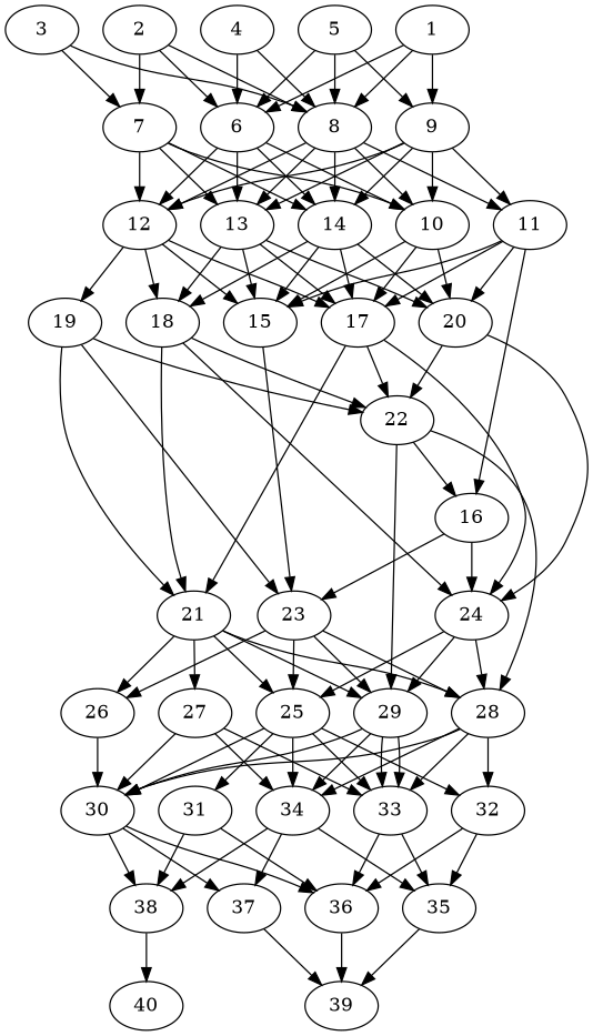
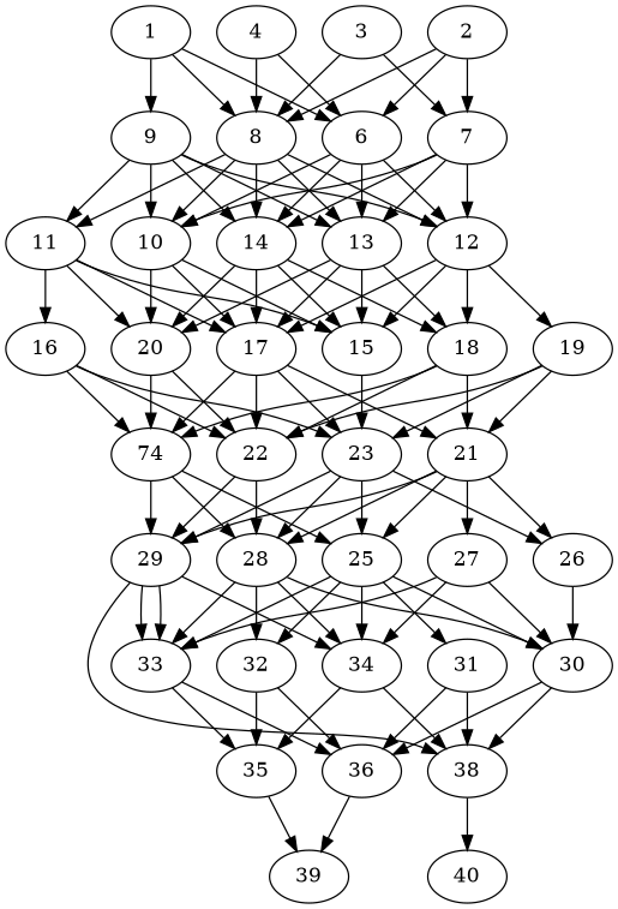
  digraph {
    node [alpha=0.06]
    1 [alpha=0.13 expect_size=6288384]
    6 [alpha=0.08 expect_size=49115136]
    8 [alpha=0.05 expect_size=31250432]
    9 [expect_size=51719168]
    10 [expect_size=20714496]
    12 [alpha=0.02 expect_size=19814400]
    13 [expect_size=34076672]
    14 [alpha=0.09 expect_size=12999680]
    11 [alpha=0.16 expect_size=35881984]
    15 [alpha=0.09 expect_size=6243328]
    17 [alpha=0.07 expect_size=23440384]
    20 [alpha=0.03 expect_size=5676032]
    18 [alpha=0.14 expect_size=25750528]
    19 [alpha=0.14 expect_size=37813248]
    16 [expect_size=50656256]
    2 [expect_size=29770752]
    7 [alpha=0.01 expect_size=12602368]
    3 [alpha=0.11 expect_size=40617984]
    4 [alpha=0.17 expect_size=44248064]
-   5 [alpha=0.19 expect_size=32362496]
    23 [alpha=0.07 expect_size=16856064]
    22 [alpha=0.12 expect_size=12462080]
-   24 [alpha=0.18 expect_size=30337024]
+   24 [alpha=0.18 expect_size=30337024 label=74]
    21 [alpha=0.12 expect_size=20807680]
    25 [alpha=0.01 expect_size=5346304]
    26 [alpha=0.02 expect_size=25428992]
    28 [alpha=0.02 expect_size=8697856]
    29 [alpha=0.17 expect_size=42551296]
    27 [expect_size=39644160]
    30 [alpha=0.19 expect_size=29070336]
    31 [alpha=0.13 expect_size=36443136]
    32 [alpha=0.14 expect_size=18529280]
    33 [alpha=0.07 expect_size=47042560]
    34 [alpha=0.04 expect_size=15801344]
    36 [alpha=0.16 expect_size=12564480]
-   37 [alpha=0.00 expect_size=17188864]
    38 [alpha=0.13 expect_size=32232448]
    35 [alpha=0.00 expect_size=10996736]
    39 [alpha=0.19 expect_size=36514816]
    40 [alpha=0.05 expect_size=29329408]
    1 -> 6
    1 -> 8
    1 -> 9
    6 -> 10
    6 -> 12
    6 -> 13
    6 -> 14
    8 -> 10
    8 -> 12
    8 -> 13
    8 -> 14
    8 -> 11
    9 -> 10
    9 -> 12
    9 -> 13
    9 -> 14
    9 -> 11
    10 -> 15
    10 -> 17
    10 -> 20
    12 -> 15
    12 -> 17
    12 -> 18
    12 -> 19
    13 -> 15
    13 -> 17
    13 -> 20
    13 -> 18
    14 -> 15
    14 -> 17
    14 -> 20
    14 -> 18
    11 -> 15
    11 -> 17
    11 -> 20
    11 -> 16
    15 -> 23
+   17 -> 23
    17 -> 22
    17 -> 24
    17 -> 21
    20 -> 22
    20 -> 24
    18 -> 22
    18 -> 24
    18 -> 21
    19 -> 23
    19 -> 22
    19 -> 21
    16 -> 23
-   22 -> 16
+   16 -> 22
    16 -> 24
    2 -> 6
    2 -> 8
    2 -> 7
    7 -> 10
    7 -> 12
    7 -> 13
    7 -> 14
    3 -> 8
    3 -> 7
    4 -> 6
    4 -> 8
-   5 -> 6
-   5 -> 8
-   5 -> 9
    23 -> 25
    23 -> 26
    23 -> 28
    23 -> 29
    22 -> 28
    22 -> 29
    24 -> 25
    24 -> 28
    24 -> 29
    21 -> 25
    21 -> 26
    21 -> 28
    21 -> 29
    21 -> 27
    25 -> 30
    25 -> 31
    25 -> 32
    25 -> 33
    25 -> 34
    26 -> 30
    28 -> 30
    28 -> 32
    28 -> 33
    28 -> 34
-   29 -> 30
+   29 -> 38
    29 -> 33
    29 -> 33
    29 -> 34
    27 -> 30
    27 -> 33
    27 -> 34
    30 -> 36
-   30 -> 37
    30 -> 38
    31 -> 36
    31 -> 38
    32 -> 36
    32 -> 35
    33 -> 36
    33 -> 35
-   34 -> 37
    34 -> 38
    34 -> 35
    36 -> 39
-   37 -> 39
    38 -> 40
    35 -> 39
  }
